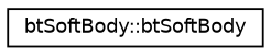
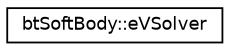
  digraph {
    rankdir=LR
-   n1 [color=black fillcolor=white fontname=Helvetica fontsize=10 height=0.2 label="btSoftBody::btSoftBody" shape=record style=filled width=0.4]
+   n1 [color=black fillcolor=white fontname=Helvetica fontsize=10 height=0.2 label="btSoftBody::eVSolver" shape=record style=filled width=0.4]
  }
